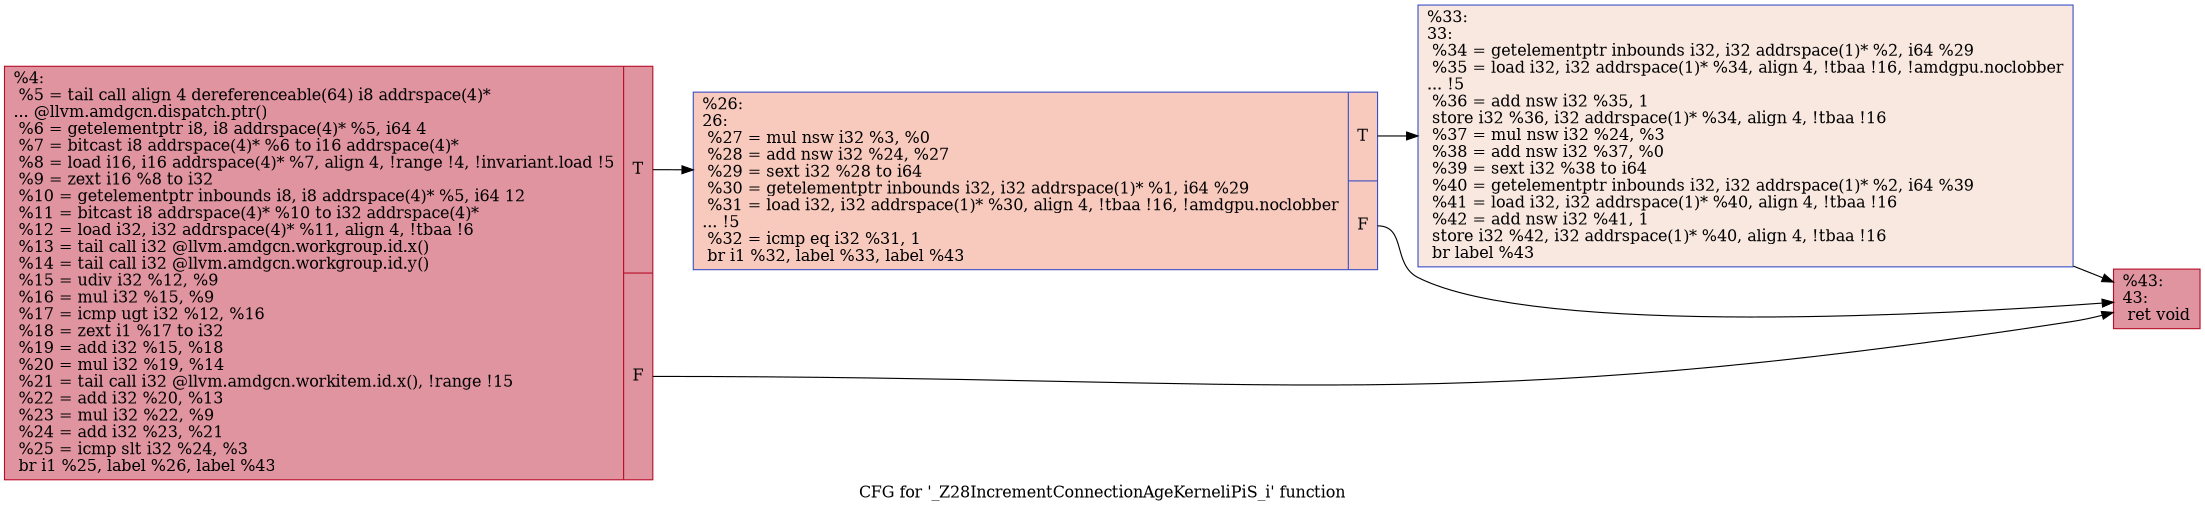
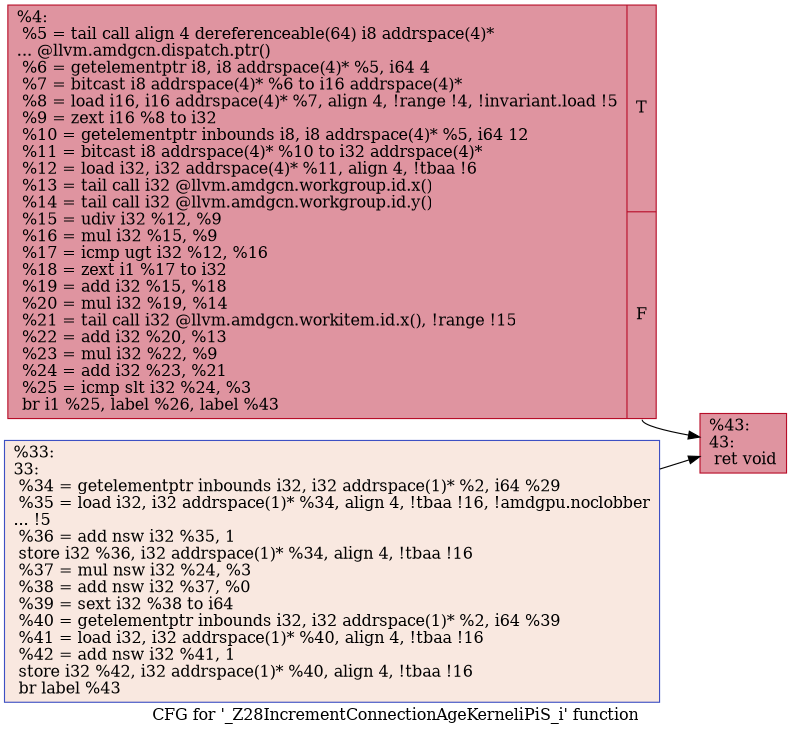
  digraph {
    label="CFG for '_Z28IncrementConnectionAgeKerneliPiS_i' function"
    rankdir=LR
    node [color="#b70d28ff" fillcolor="#b70d2870" shape=record style=filled]
    edge [tailport=s0]
    n1 [label="{%4:\l  %5 = tail call align 4 dereferenceable(64) i8 addrspace(4)*\l... @llvm.amdgcn.dispatch.ptr()\l  %6 = getelementptr i8, i8 addrspace(4)* %5, i64 4\l  %7 = bitcast i8 addrspace(4)* %6 to i16 addrspace(4)*\l  %8 = load i16, i16 addrspace(4)* %7, align 4, !range !4, !invariant.load !5\l  %9 = zext i16 %8 to i32\l  %10 = getelementptr inbounds i8, i8 addrspace(4)* %5, i64 12\l  %11 = bitcast i8 addrspace(4)* %10 to i32 addrspace(4)*\l  %12 = load i32, i32 addrspace(4)* %11, align 4, !tbaa !6\l  %13 = tail call i32 @llvm.amdgcn.workgroup.id.x()\l  %14 = tail call i32 @llvm.amdgcn.workgroup.id.y()\l  %15 = udiv i32 %12, %9\l  %16 = mul i32 %15, %9\l  %17 = icmp ugt i32 %12, %16\l  %18 = zext i1 %17 to i32\l  %19 = add i32 %15, %18\l  %20 = mul i32 %19, %14\l  %21 = tail call i32 @llvm.amdgcn.workitem.id.x(), !range !15\l  %22 = add i32 %20, %13\l  %23 = mul i32 %22, %9\l  %24 = add i32 %23, %21\l  %25 = icmp slt i32 %24, %3\l  br i1 %25, label %26, label %43\l|{<s0>T|<s1>F}}"]
-   n2 [color="#3d50c3ff" fillcolor="#ef886b70" label="{%26:\l26:                                               \l  %27 = mul nsw i32 %3, %0\l  %28 = add nsw i32 %24, %27\l  %29 = sext i32 %28 to i64\l  %30 = getelementptr inbounds i32, i32 addrspace(1)* %1, i64 %29\l  %31 = load i32, i32 addrspace(1)* %30, align 4, !tbaa !16, !amdgpu.noclobber\l... !5\l  %32 = icmp eq i32 %31, 1\l  br i1 %32, label %33, label %43\l|{<s0>T|<s1>F}}"]
    n3 [label="{%43:\l43:                                               \l  ret void\l}"]
    n4 [color="#3d50c3ff" fillcolor="#f1ccb870" label="{%33:\l33:                                               \l  %34 = getelementptr inbounds i32, i32 addrspace(1)* %2, i64 %29\l  %35 = load i32, i32 addrspace(1)* %34, align 4, !tbaa !16, !amdgpu.noclobber\l... !5\l  %36 = add nsw i32 %35, 1\l  store i32 %36, i32 addrspace(1)* %34, align 4, !tbaa !16\l  %37 = mul nsw i32 %24, %3\l  %38 = add nsw i32 %37, %0\l  %39 = sext i32 %38 to i64\l  %40 = getelementptr inbounds i32, i32 addrspace(1)* %2, i64 %39\l  %41 = load i32, i32 addrspace(1)* %40, align 4, !tbaa !16\l  %42 = add nsw i32 %41, 1\l  store i32 %42, i32 addrspace(1)* %40, align 4, !tbaa !16\l  br label %43\l}"]
-   n1 -> n2
    n1 -> n3 [tailport=s1]
-   n2 -> n3 [tailport=s1]
-   n2 -> n4
    n4 -> n3 [tailport=""]
  }
